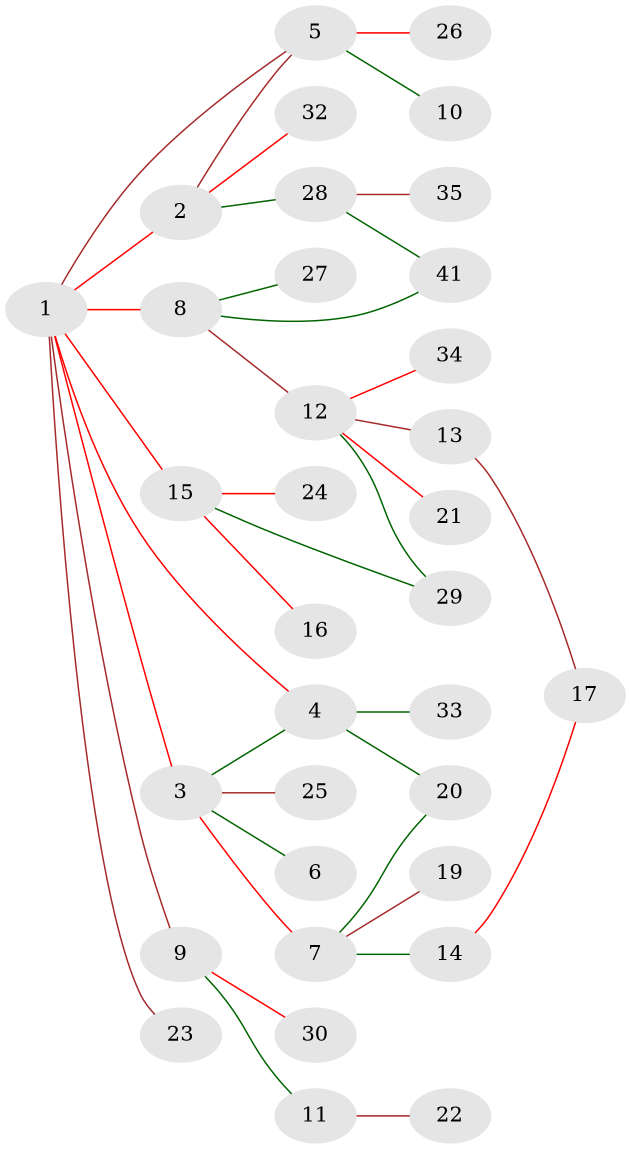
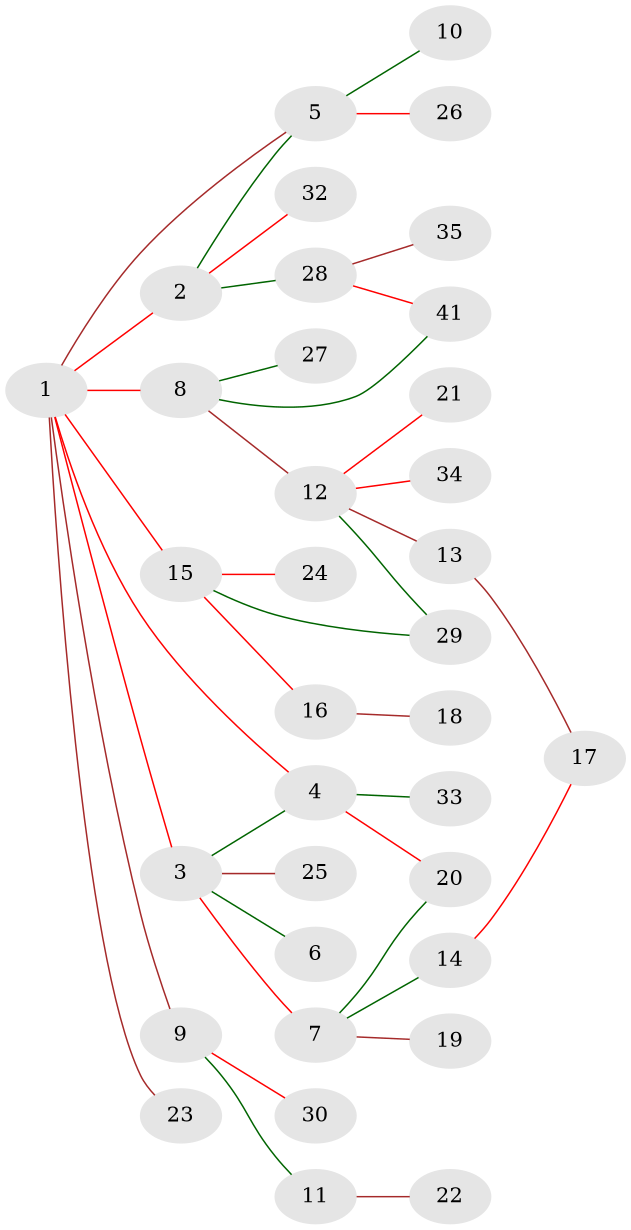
  graph {
    rankdir=LR
    node [color=gray90 style=filled]
    edge [color=red weight=1.0]
    1
    2
    3
    4
    5
    8
    9
    15
    23
    28
    32
    6
    7
    25
    20
    33
    10
    26
    12
    27
    n21 [label=41]
    11
    30
    29
    16
    24
    35
    14
    19
    17
    13
    21
    34
    22
+   18
    1 -- 2 [weight=3.0]
    1 -- 3
    1 -- 4
    1 -- 5 [color=brown weight=2.0]
    1 -- 8
    1 -- 9 [color=brown]
    1 -- 15
    1 -- 23 [color=brown]
-   2 -- 5 [color=brown]
+   2 -- 5 [color=darkgreen]
    2 -- 28 [color=darkgreen]
    2 -- 32
    3 -- 4 [color=darkgreen]
    3 -- 6 [color=darkgreen]
    3 -- 7
    3 -- 25 [color=brown]
-   4 -- 20 [color=darkgreen]
+   4 -- 20
    4 -- 33 [color=darkgreen]
    5 -- 10 [color=darkgreen]
    5 -- 26 [weight=3.0]
    8 -- 12 [color=brown]
    8 -- 27 [color=darkgreen weight=2.0]
    8 -- n21 [color=darkgreen]
    9 -- 11 [color=darkgreen]
    9 -- 30
    15 -- 29 [color=darkgreen]
    15 -- 16
    15 -- 24 [weight=2.0]
-   28 -- n21 [color=darkgreen]
+   28 -- n21
    28 -- 35 [color=brown]
    7 -- 20 [color=darkgreen]
    7 -- 14 [color=darkgreen]
    7 -- 19 [color=brown]
    12 -- 29 [color=darkgreen]
    12 -- 13 [color=brown]
    12 -- 21
    12 -- 34
    11 -- 22 [color=brown weight=2.0]
+   16 -- 18 [color=brown]
    14 -- 17
    13 -- 17 [color=brown]
  }
